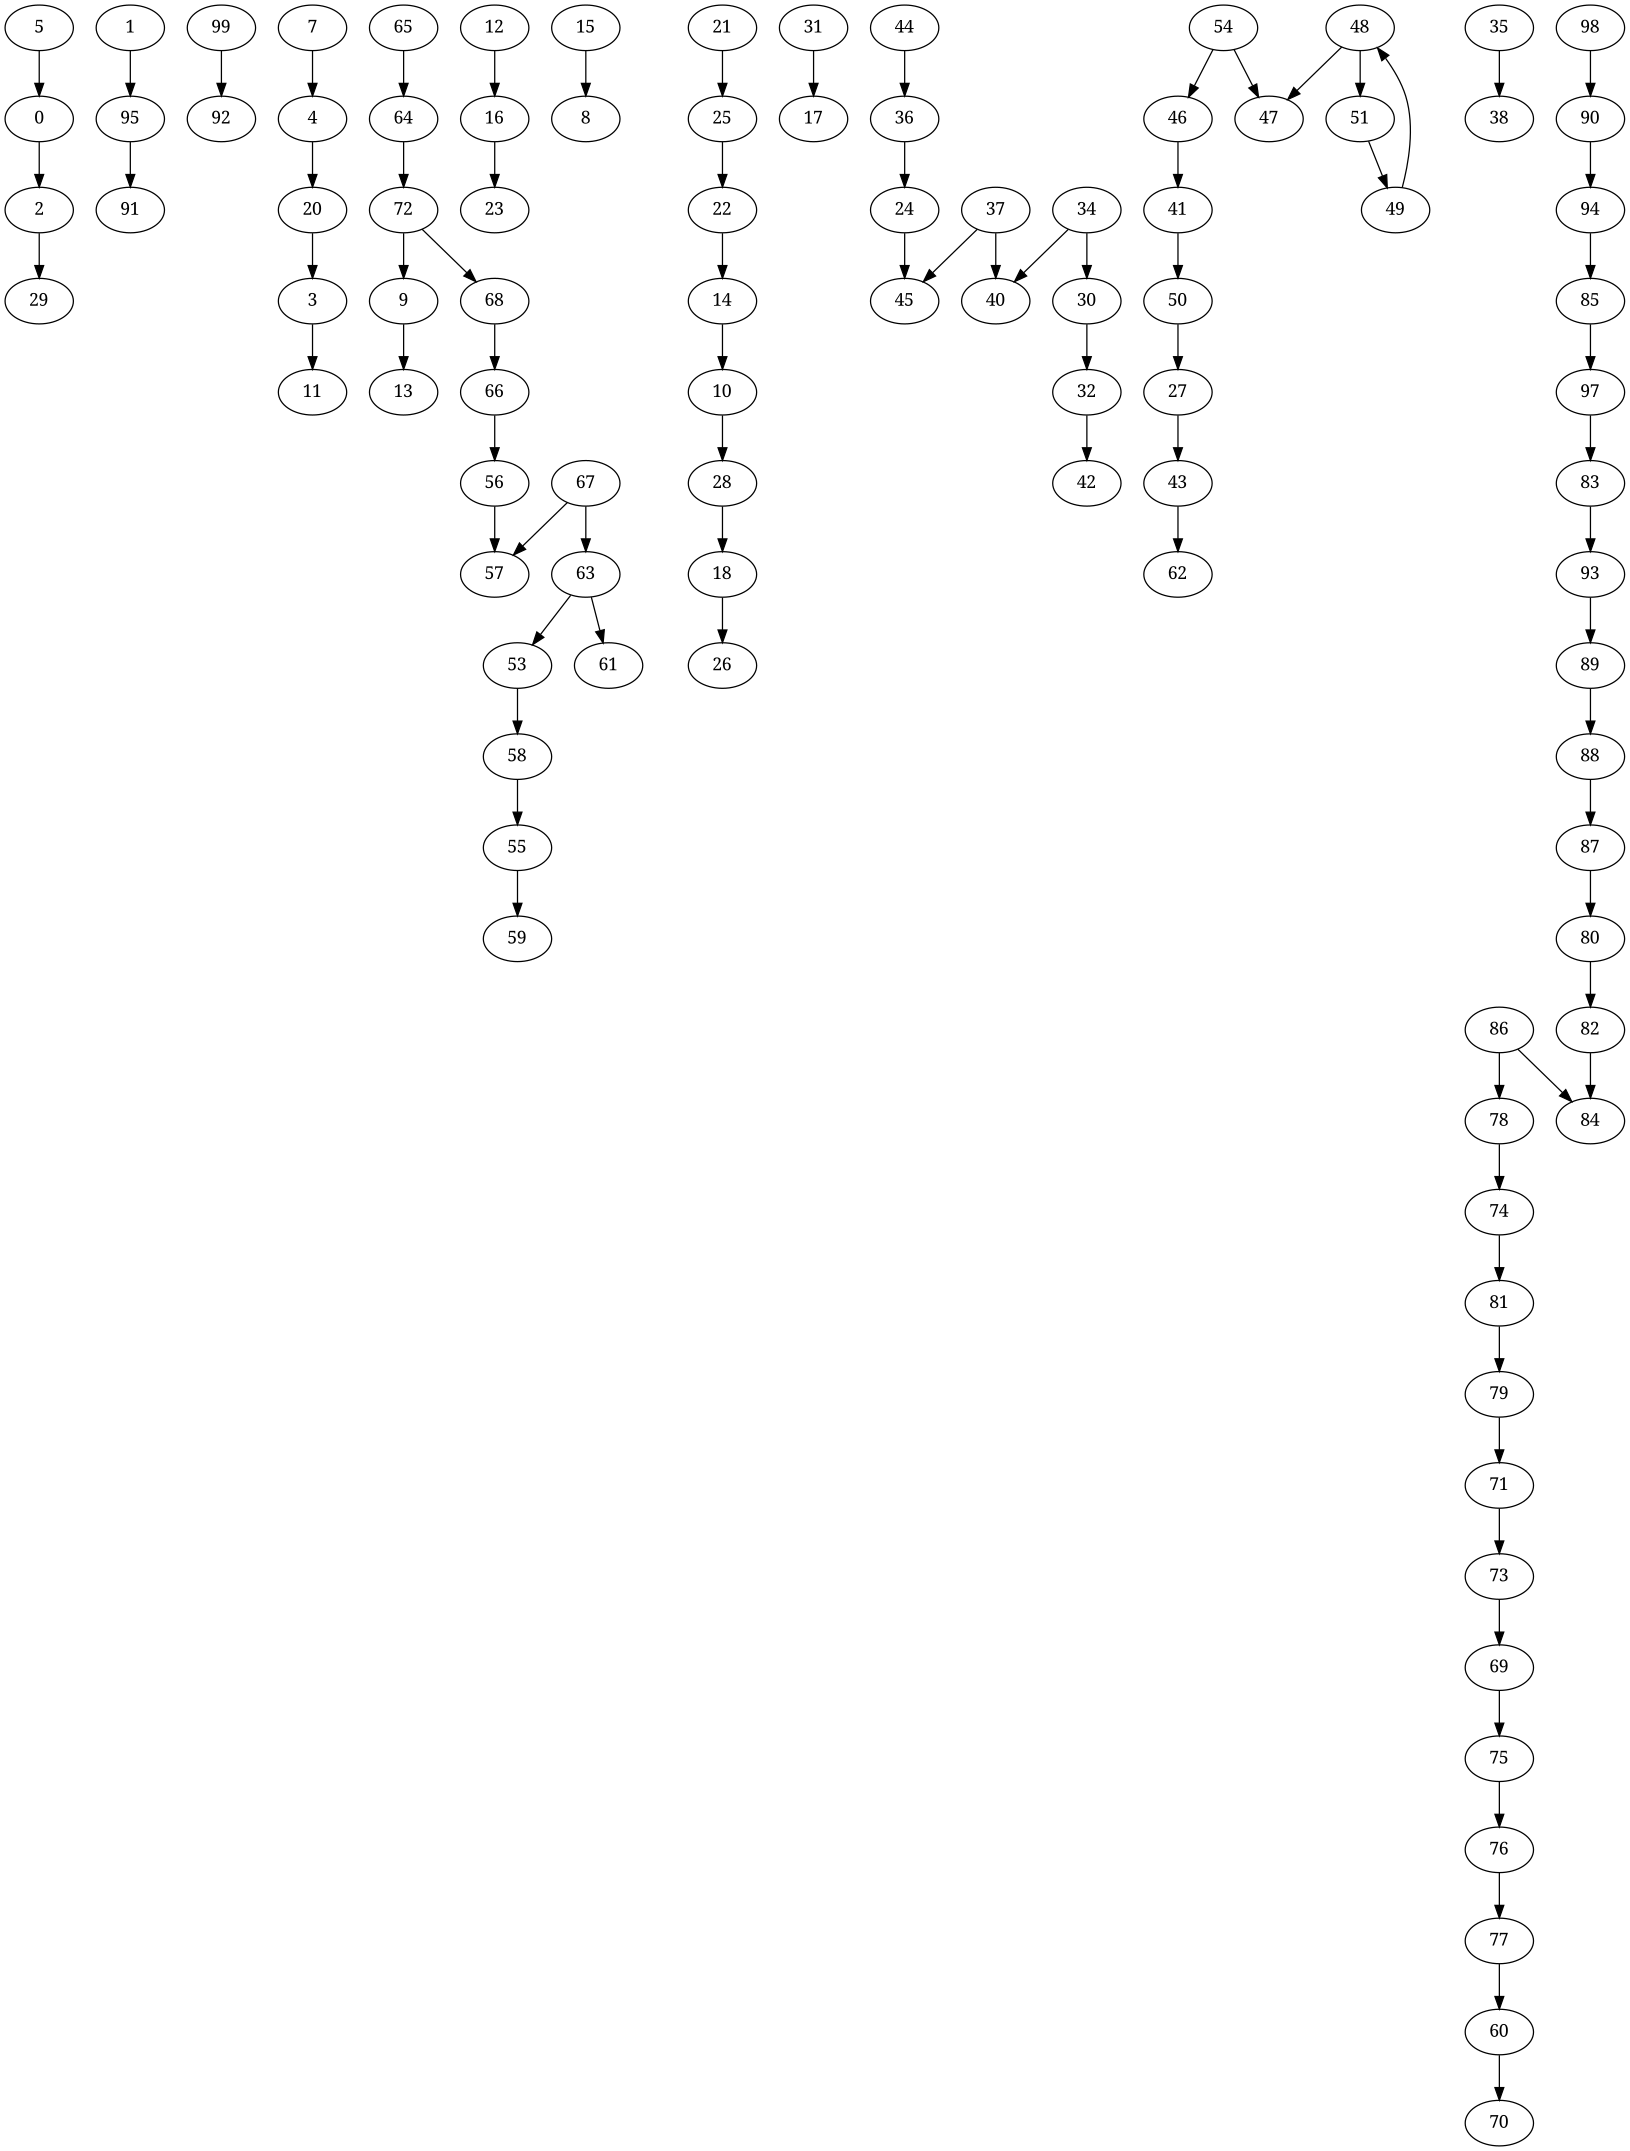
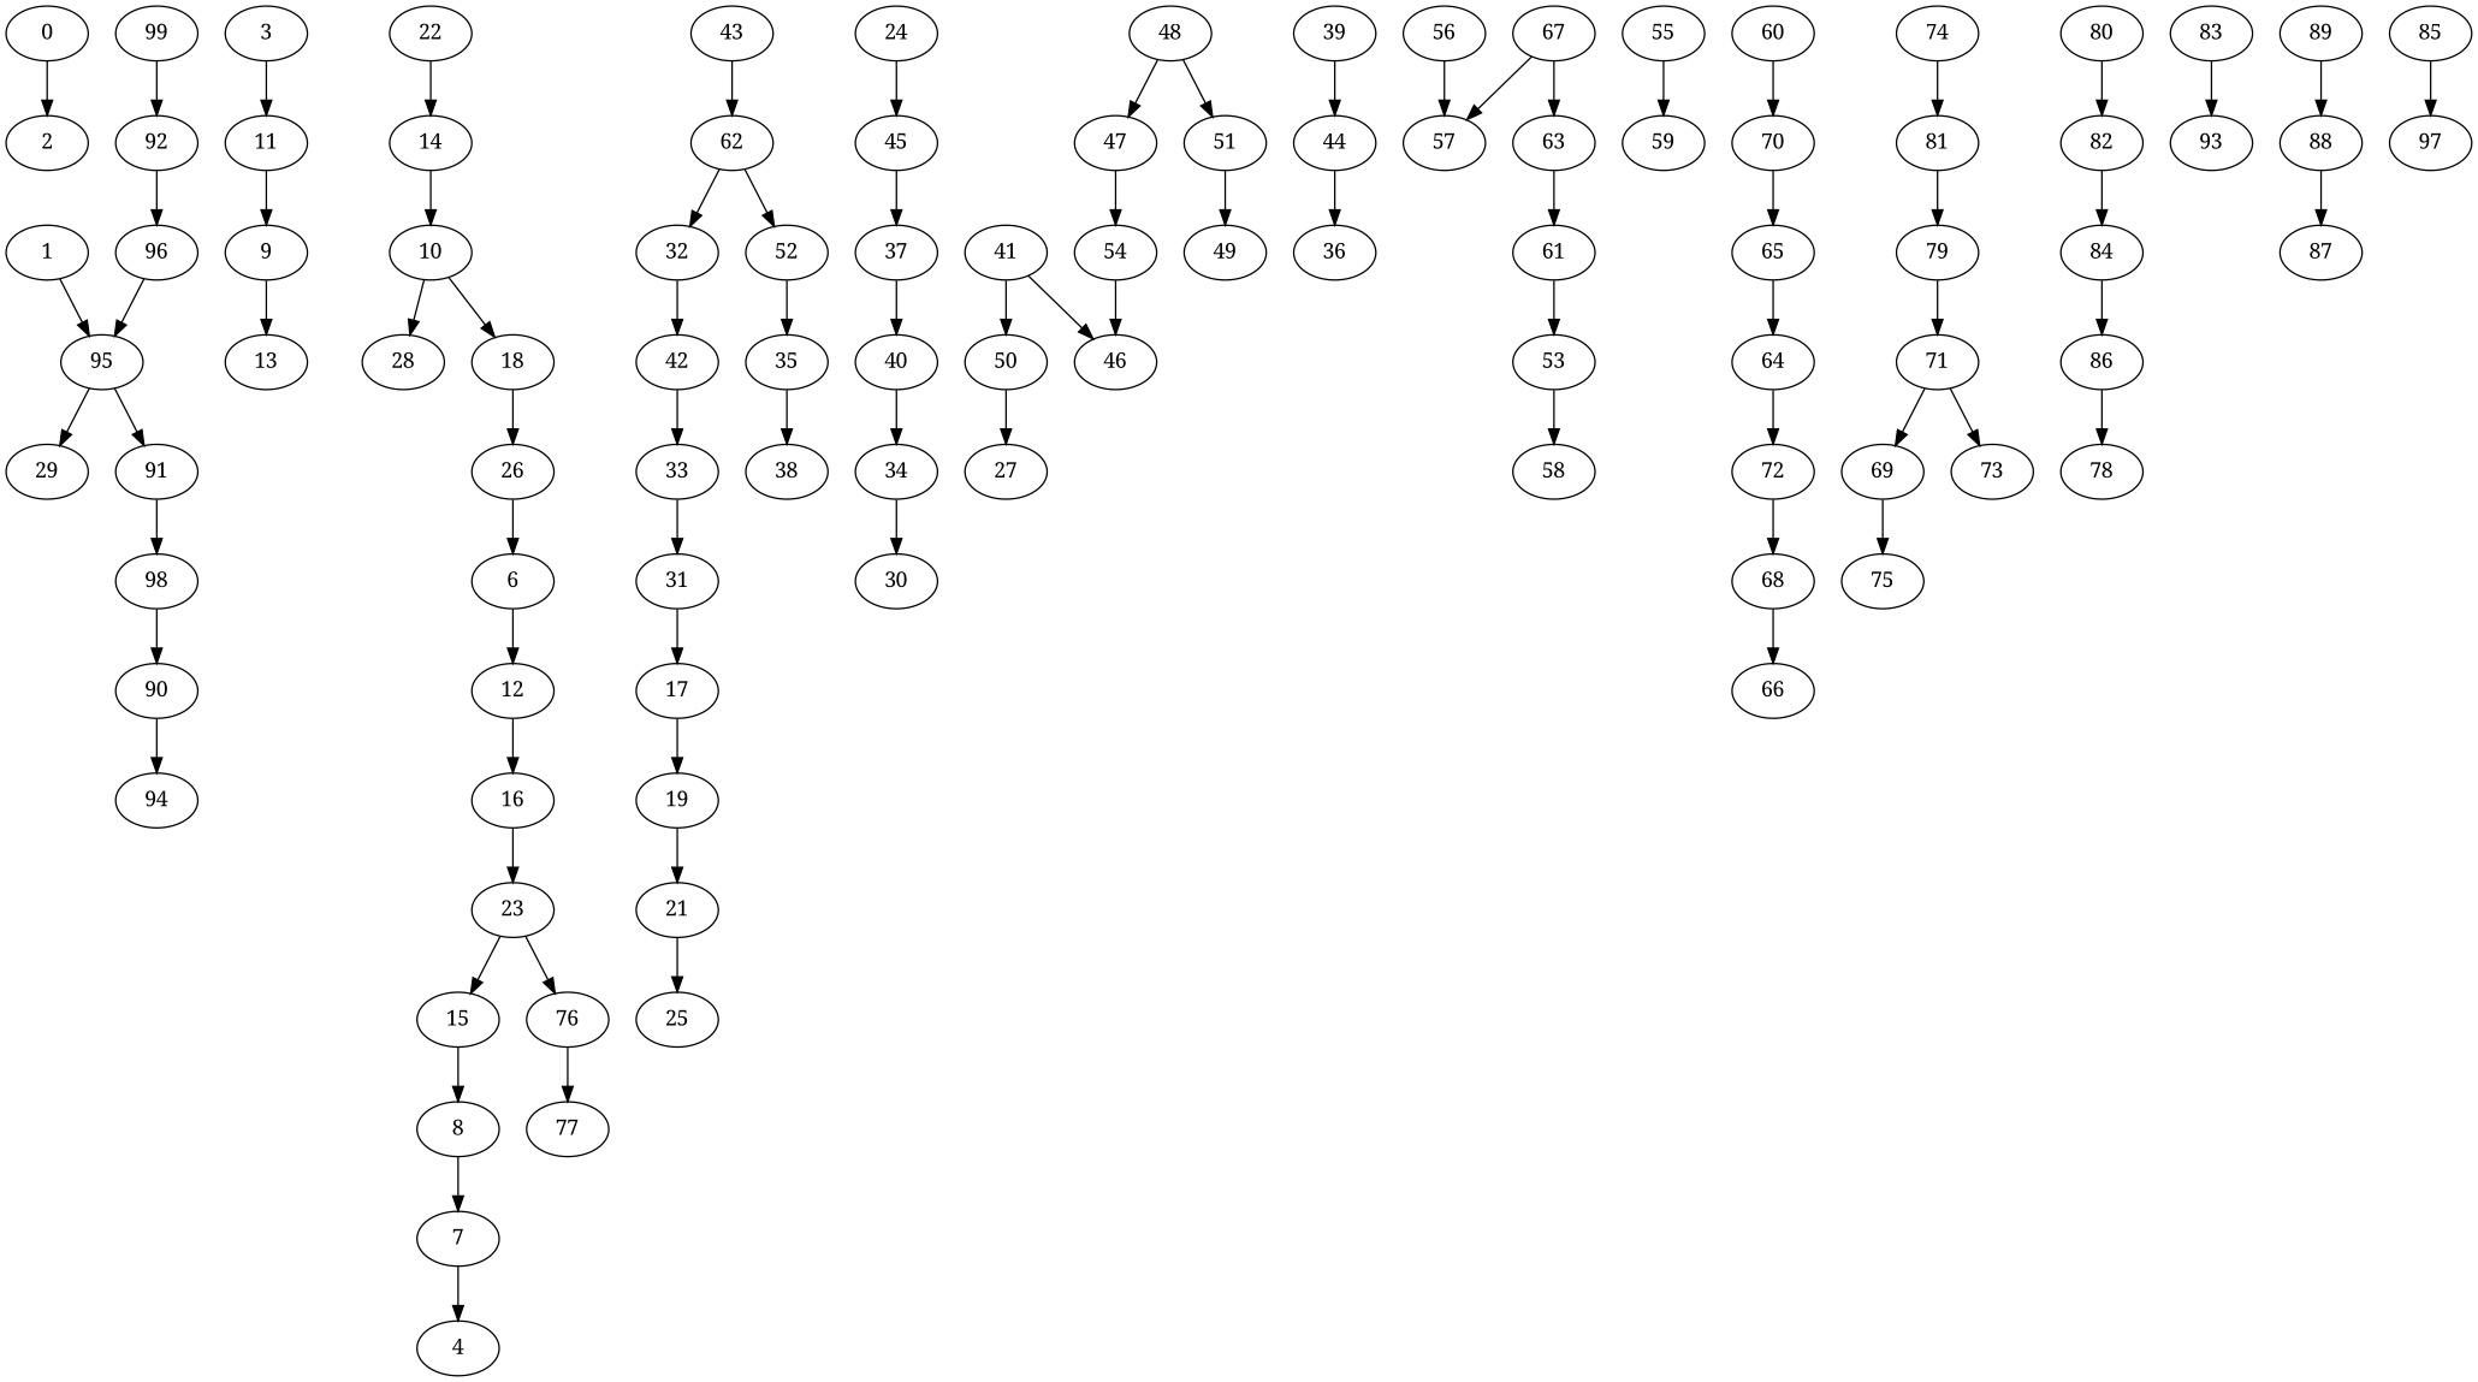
  digraph {
    fontname="Noto Serif"
    node [fontname="Noto Serif"]
    edge [fontname="Noto Serif"]
    0
    2
    29
    1
    95
    99
    92
    3
    11
    9
    4
-   20
-   5
+   6
    12
    16
    7
    8
    13
    10
    28
    18
    23
    14
    15
    17
+   19
    21
    26
    25
    22
    24
    45
    37
    27
    43
    62
    30
    32
    42
    31
+   33
    34
    35
    38
    36
    40
+   39
    44
    41
    50
+   52
    46
    47
    54
    48
    51
    49
    53
    58
    55
    59
    56
    57
    67
    63
    60
    70
    65
    61
    64
    72
    68
    66
    69
    75
    76
    71
    73
    74
    81
    79
    77
    78
    80
    82
    84
    86
    83
    93
    89
    85
    97
    87
    88
    90
    94
    91
    98
+   96
    0 -> 2
-   2 -> 29
+   95 -> 29
    1 -> 95
    95 -> 91
    99 -> 92
+   92 -> 96
    3 -> 11
-   72 -> 9
+   11 -> 9
    9 -> 13
-   4 -> 20
-   20 -> 3
-   5 -> 0
+   6 -> 12
    12 -> 16
    16 -> 23
    7 -> 4
+   8 -> 7
    10 -> 28
-   28 -> 18
+   10 -> 18
    18 -> 26
+   23 -> 15
    14 -> 10
    15 -> 8
+   17 -> 19
+   19 -> 21
    21 -> 25
-   25 -> 22
+   26 -> 6
    22 -> 14
    24 -> 45
-   37 -> 45
+   45 -> 37
    37 -> 40
-   27 -> 43
    43 -> 62
-   30 -> 32
+   62 -> 52
+   62 -> 32
    32 -> 42
+   42 -> 33
    31 -> 17
+   33 -> 31
    34 -> 30
    35 -> 38
-   36 -> 24
-   34 -> 40
+   40 -> 34
+   39 -> 44
    44 -> 36
    41 -> 50
    50 -> 27
-   46 -> 41
-   54 -> 47
+   52 -> 35
+   41 -> 46
+   47 -> 54
    54 -> 46
    48 -> 47
    48 -> 51
    51 -> 49
-   49 -> 48
    53 -> 58
-   58 -> 55
    55 -> 59
    56 -> 57
    67 -> 57
    67 -> 63
    63 -> 61
    60 -> 70
+   70 -> 65
    65 -> 64
-   63 -> 53
+   61 -> 53
    64 -> 72
    72 -> 68
    68 -> 66
-   66 -> 56
    69 -> 75
-   75 -> 76
+   23 -> 76
    76 -> 77
    71 -> 73
-   73 -> 69
+   71 -> 69
    74 -> 81
    81 -> 79
    79 -> 71
-   77 -> 60
-   78 -> 74
    80 -> 82
    82 -> 84
-   86 -> 84
+   84 -> 86
    86 -> 78
    83 -> 93
-   93 -> 89
    89 -> 88
    85 -> 97
-   97 -> 83
-   87 -> 80
    88 -> 87
    90 -> 94
-   94 -> 85
+   91 -> 98
    98 -> 90
+   96 -> 95
  }
